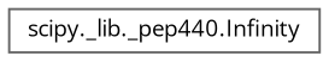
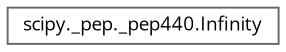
  digraph {
    rankdir=LR
    fontname="Open Sans"
-   n1 [color=grey40 fillcolor=white fontname="Open Sans" fontsize=10 height=0.2 label="scipy._lib._pep440.Infinity" shape=box style=filled width=0.4]
+   n1 [color=grey40 fillcolor=white fontname="Open Sans" fontsize=10 height=0.2 label="scipy._pep._pep440.Infinity" shape=box style=filled width=0.4]
  }
